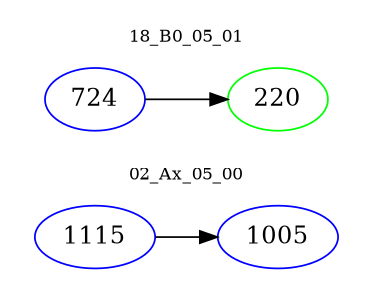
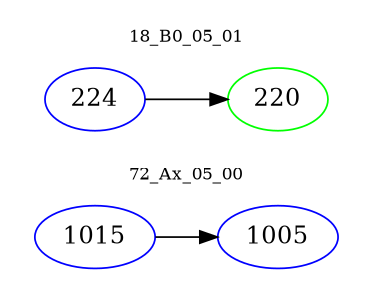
  digraph {
    rankdir=LR
    node [color=blue]
    edge [color=black]
-   n1 [label=1115]
+   n1 [label=1015]
    n2 [label=1005]
-   n3 [label=724]
+   n3 [label=224]
    n4 [color=green label=220]
    subgraph cluster_1 {
      color=white
      fontsize=10
-     label="02_Ax_05_00"
+     label="72_Ax_05_00"
      n1
      n2
    }
    subgraph cluster_2 {
      color=white
      fontsize=10
      label="18_B0_05_01"
      n3
      n4
    }
    n1 -> n2
    n3 -> n4
  }
